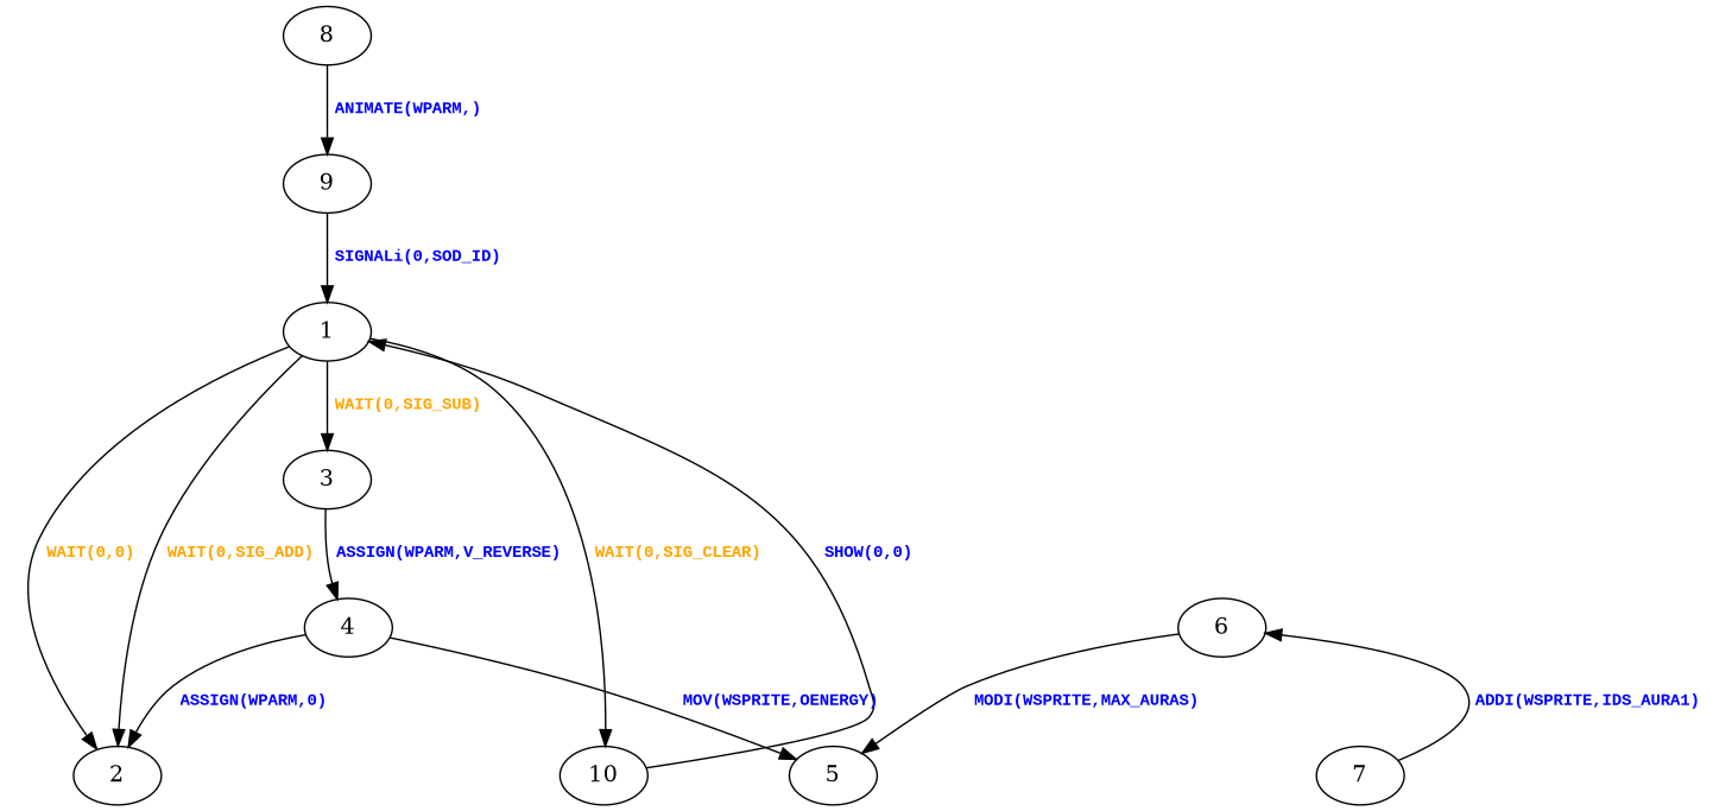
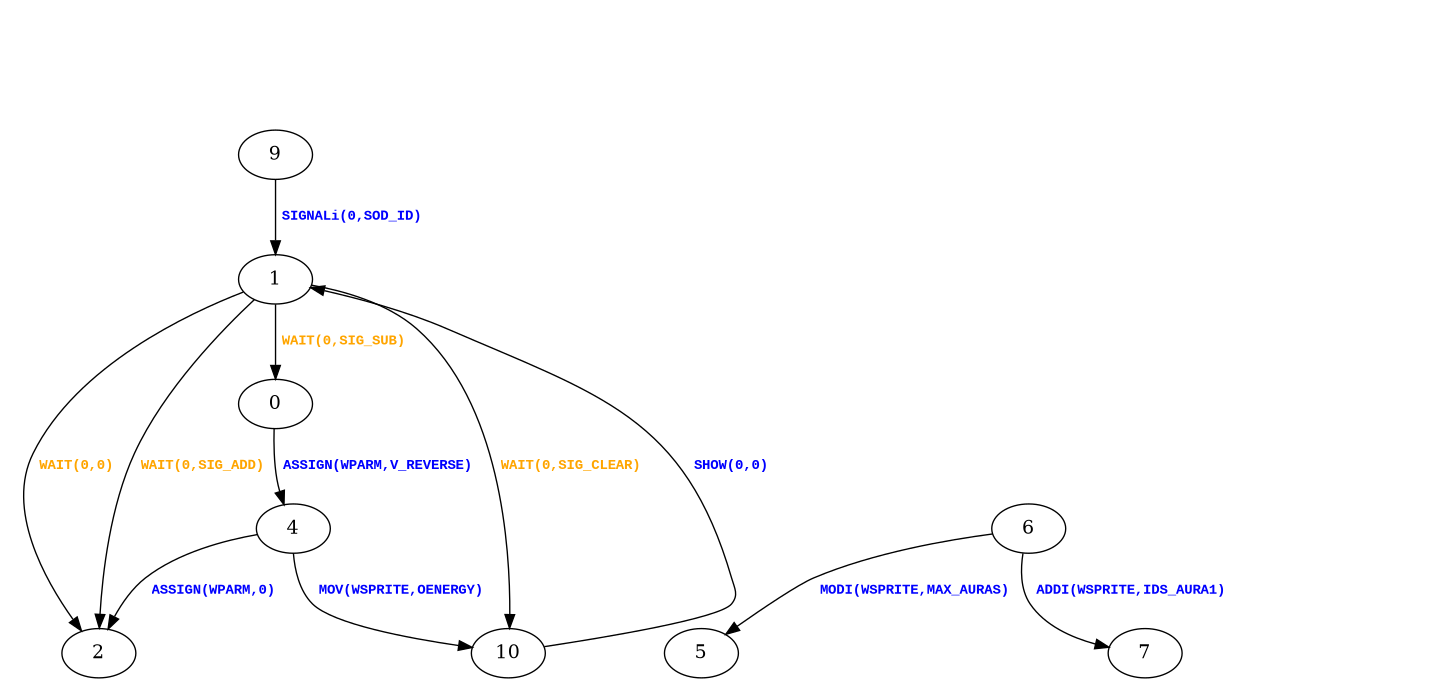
  digraph {
    node [shape=oval]
    edge [fontcolor=blue]
    n1 [label=1]
    2
-   3
+   3 [label=0]
    n4 [label=10]
    4
    5
    6
    7
-   8
    9
    n1 -> 2 [fontcolor=orange label=< <table border="0"><tr><td><font face="Courier New" point-size="10"><b>WAIT(0,SIG_ADD)<br align="left"/></b></font></td></tr> </table>>]
    n1 -> 2 [fontcolor=orange label=< <table border="0"><tr><td><font face="Courier New" point-size="10"><b>WAIT(0,0)<br align="left"/></b></font></td></tr> </table>>]
    n1 -> 3 [fontcolor=orange label=< <table border="0"><tr><td><font face="Courier New" point-size="10"><b>WAIT(0,SIG_SUB)<br align="left"/></b></font></td></tr> </table>>]
    n1 -> n4 [fontcolor=orange label=< <table border="0"><tr><td><font face="Courier New" point-size="10"><b>WAIT(0,SIG_CLEAR)<br align="left"/></b></font></td></tr> </table>>]
    3 -> 4 [label=< <table border="0"><tr><td><font face="Courier New" point-size="10"><b>ASSIGN(WPARM,V_REVERSE)<br align="left"/></b></font></td></tr> </table>>]
    n4 -> n1 [label=< <table border="0"><tr><td><font face="Courier New" point-size="10"><b>SHOW(0,0)<br align="left"/></b></font></td></tr> </table>>]
    4 -> 2 [label=< <table border="0"><tr><td><font face="Courier New" point-size="10"><b>ASSIGN(WPARM,0)<br align="left"/></b></font></td></tr> </table>>]
-   4 -> 5 [label=< <table border="0"><tr><td><font face="Courier New" point-size="10"><b>MOV(WSPRITE,OENERGY)<br align="left"/></b></font></td></tr> </table>>]
+   4 -> n4 [label=< <table border="0"><tr><td><font face="Courier New" point-size="10"><b>MOV(WSPRITE,OENERGY)<br align="left"/></b></font></td></tr> </table>>]
    6 -> 5 [label=< <table border="0"><tr><td><font face="Courier New" point-size="10"><b>MODI(WSPRITE,MAX_AURAS)<br align="left"/></b></font></td></tr> </table>>]
-   7 -> 6 [label=< <table border="0"><tr><td><font face="Courier New" point-size="10"><b>ADDI(WSPRITE,IDS_AURA1)<br align="left"/></b></font></td></tr> </table>>]
-   8 -> 9 [label=< <table border="0"><tr><td><font face="Courier New" point-size="10"><b>ANIMATE(WPARM,)<br align="left"/></b></font></td></tr> </table>>]
+   6 -> 7 [label=< <table border="0"><tr><td><font face="Courier New" point-size="10"><b>ADDI(WSPRITE,IDS_AURA1)<br align="left"/></b></font></td></tr> </table>>]
    9 -> n1 [label=< <table border="0"><tr><td><font face="Courier New" point-size="10"><b>SIGNALi(0,SOD_ID)<br align="left"/></b></font></td></tr> </table>>]
  }
